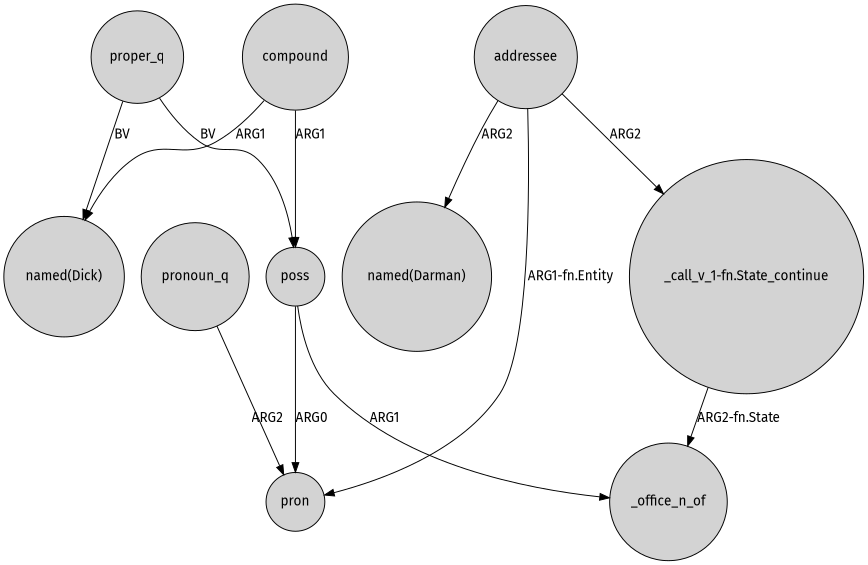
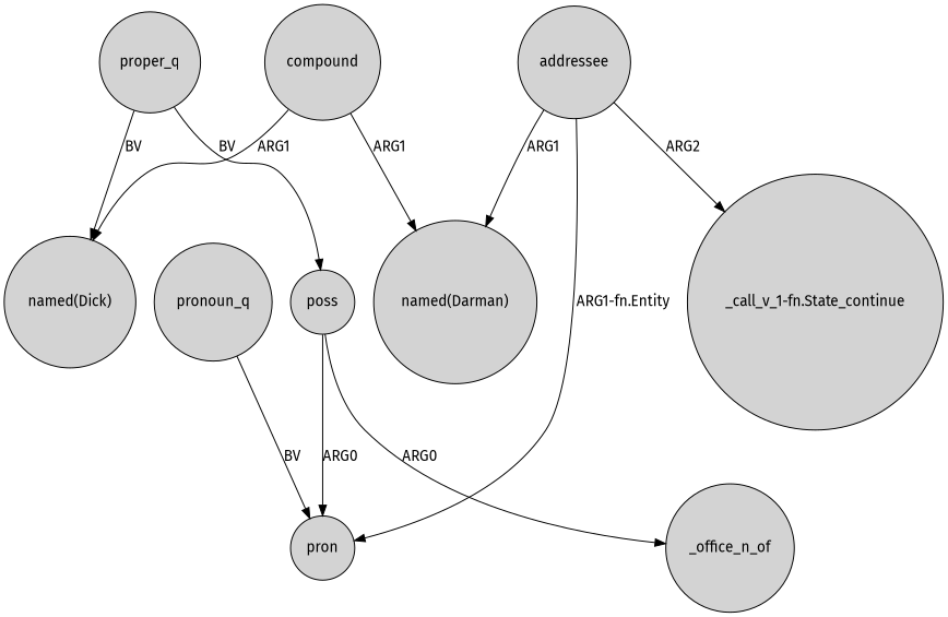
  digraph {
    fontname="Fira Sans"
    node [fontname="Fira Sans" shape=circle style=filled]
    edge [fontname="Fira Sans"]
    "_call_v_1-fn.State_continue"
    _office_n_of
    proper_q
    "named(Dick)"
    poss
    compound
    "named(Darman)"
    addressee
    pron
    pronoun_q
-   "_call_v_1-fn.State_continue" -> _office_n_of [label="ARG2-fn.State"]
    proper_q -> "named(Dick)" [label=BV]
    proper_q -> poss [label=BV]
-   poss -> _office_n_of [label=ARG1]
+   poss -> _office_n_of [label=ARG0]
    poss -> pron [label=ARG0]
    compound -> "named(Dick)" [label=ARG1]
-   compound -> poss [label=ARG1]
+   compound -> "named(Darman)" [label=ARG1]
    addressee -> "_call_v_1-fn.State_continue" [label=ARG2]
-   addressee -> "named(Darman)" [label=ARG2]
+   addressee -> "named(Darman)" [label=ARG1]
    addressee -> pron [label="ARG1-fn.Entity"]
-   pronoun_q -> pron [label=ARG2]
+   pronoun_q -> pron [label=BV]
  }
